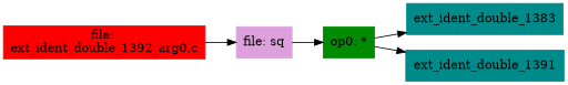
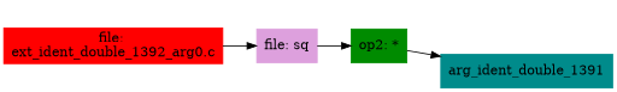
  digraph {
    rankdir=LR
    node [color=cyan4 shape=box style=filled]
    n1 [color=red label="file: \next_ident_double_1392_arg0.c"]
    n2 [color=plum label="file: sq"]
-   n3 [color=green4 label="op0: *"]
-   n4 [label=ext_ident_double_1383]
-   n5 [label=ext_ident_double_1391]
+   n3 [color=green4 label="op2: *"]
+   n5 [label=arg_ident_double_1391]
    n1 -> n2
    n2 -> n3
-   n3 -> n4
    n3 -> n5
  }
